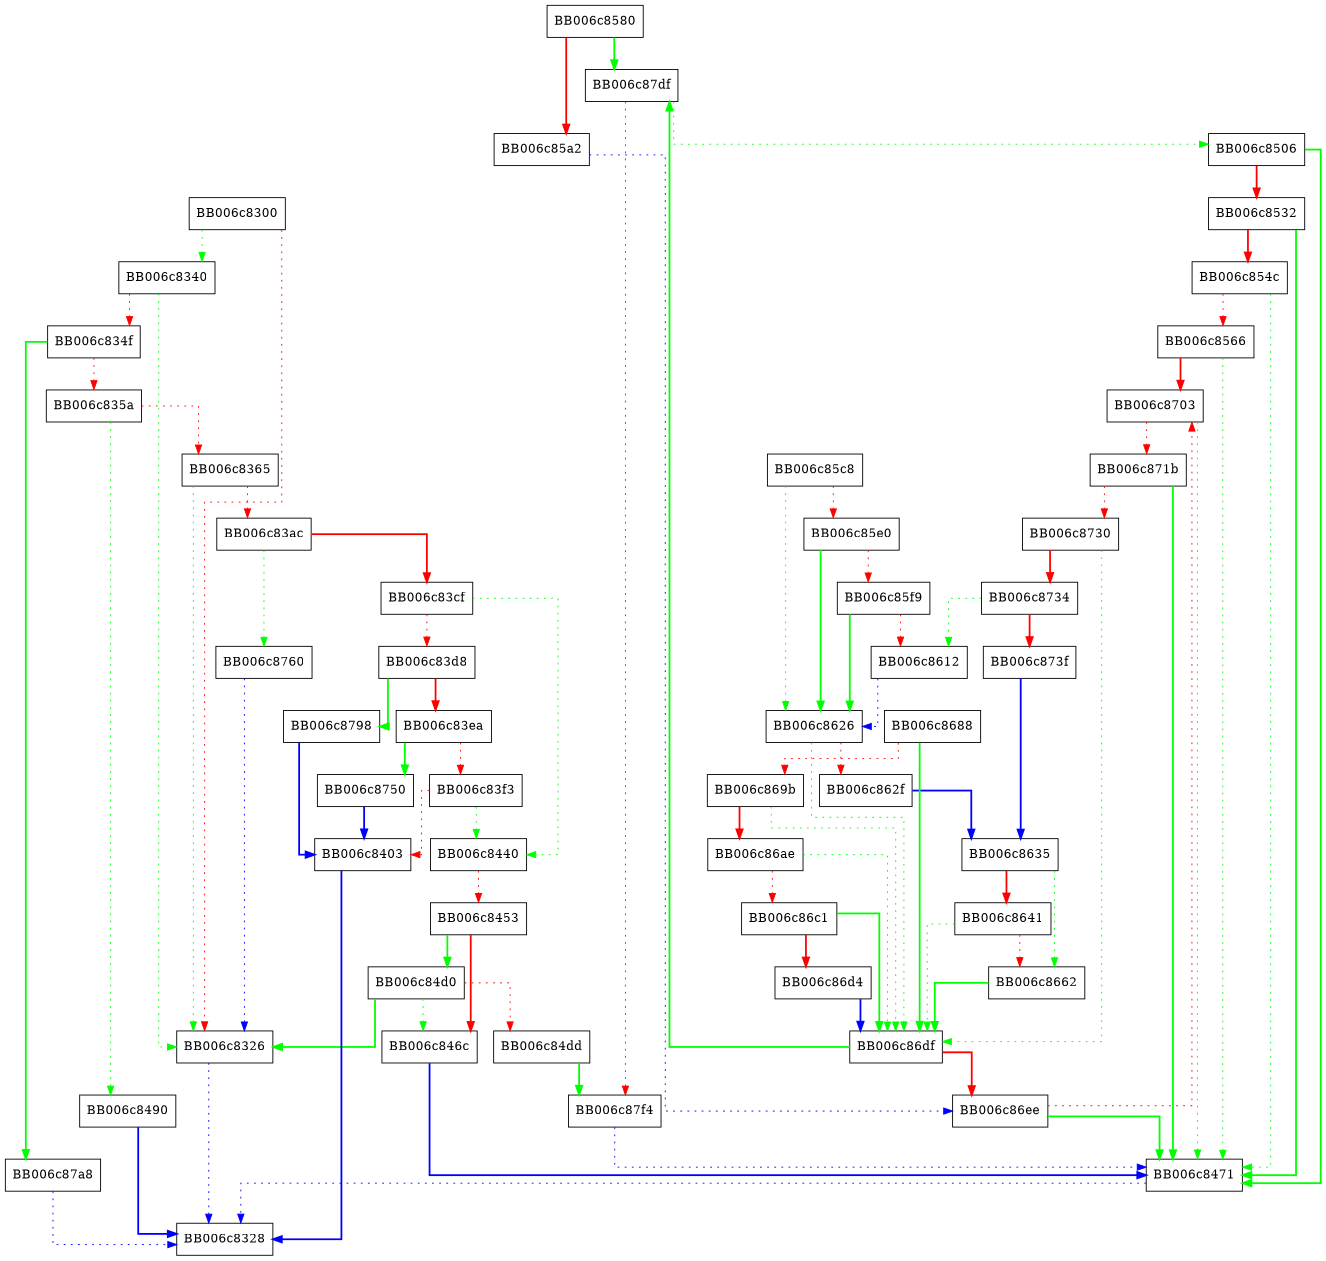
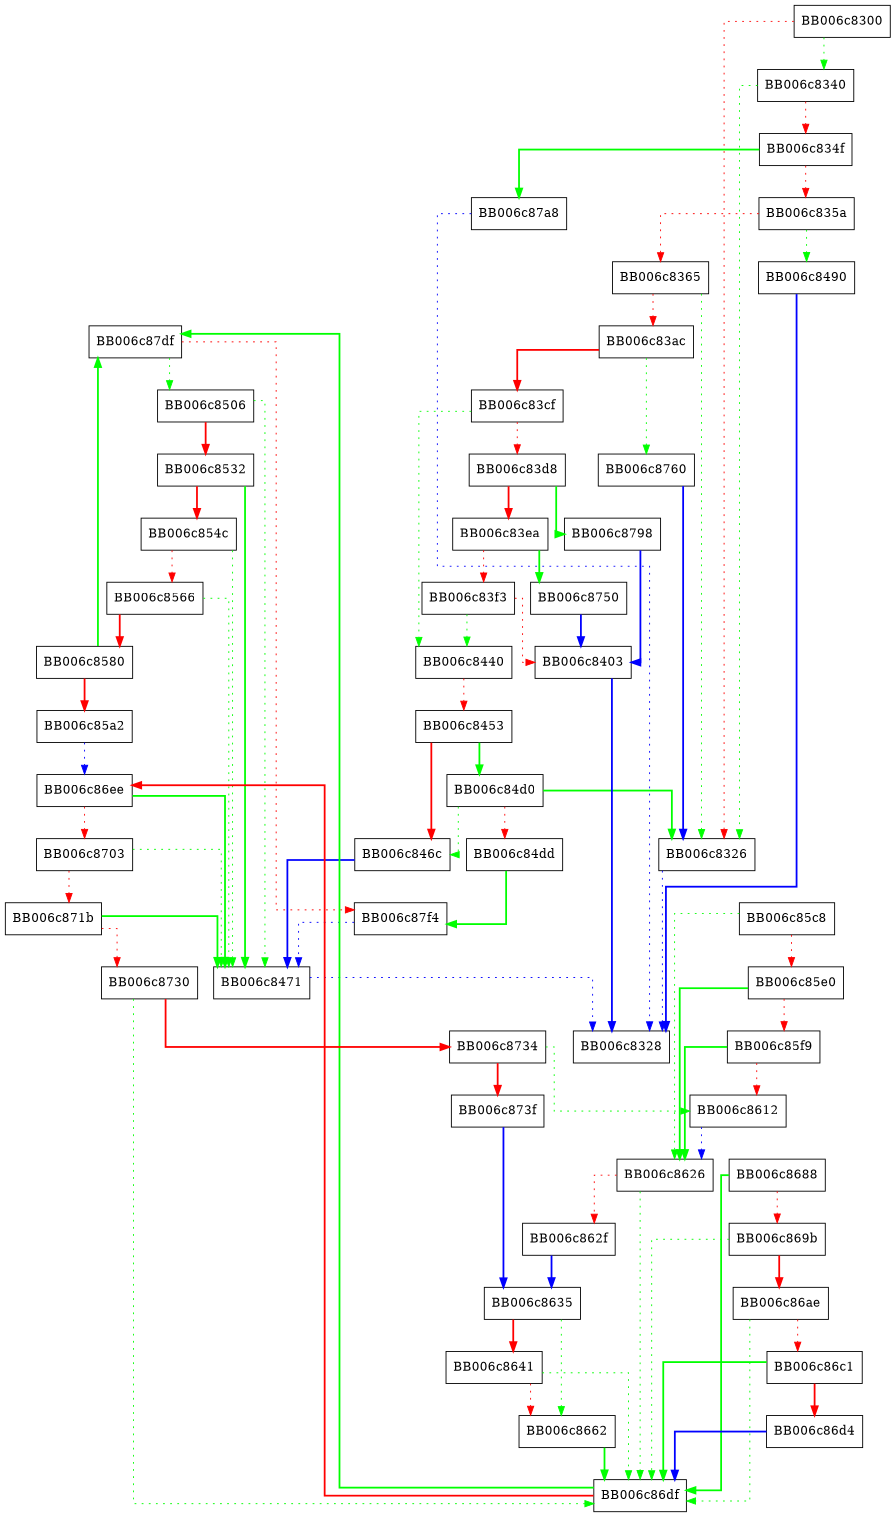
  digraph {
    splines=ortho
    node [shape=box]
    edge [color=green style=dotted]
    BB006c8300
    BB006c8340
    BB006c8326
    BB006c834f
    BB006c8328
    BB006c87a8
    BB006c835a
    BB006c8490
    BB006c8365
    BB006c83ac
    BB006c8760
    BB006c83cf
    BB006c8440
    BB006c83d8
    BB006c8453
    BB006c8798
    BB006c83ea
    BB006c84d0
    BB006c846c
    BB006c8403
    BB006c8750
    BB006c83f3
    BB006c84dd
    BB006c8471
    BB006c87f4
    BB006c8506
    BB006c8532
    BB006c854c
    BB006c8566
    BB006c8580
    BB006c87df
    BB006c85a2
    BB006c86ee
    BB006c8703
    BB006c871b
    BB006c85c8
    BB006c8626
    BB006c85e0
    BB006c86df
    BB006c862f
    BB006c85f9
    BB006c8635
    BB006c8612
    BB006c8662
    BB006c8641
    BB006c8688
    BB006c869b
    BB006c86ae
    BB006c86c1
    BB006c86d4
    BB006c8730
    BB006c8734
    BB006c873f
    BB006c8300 -> BB006c8340
    BB006c8300 -> BB006c8326 [color=red]
    BB006c8340 -> BB006c8326
    BB006c8340 -> BB006c834f [color=red]
    BB006c8326 -> BB006c8328 [color=blue]
    BB006c834f -> BB006c87a8 [style=bold]
    BB006c834f -> BB006c835a [color=red]
    BB006c87a8 -> BB006c8328 [color=blue]
    BB006c835a -> BB006c8490
    BB006c835a -> BB006c8365 [color=red]
    BB006c8490 -> BB006c8328 [color=blue style=bold]
    BB006c8365 -> BB006c8326
    BB006c8365 -> BB006c83ac [color=red]
    BB006c83ac -> BB006c8760
    BB006c83ac -> BB006c83cf [color=red style=bold]
-   BB006c8760 -> BB006c8326 [color=blue]
+   BB006c8760 -> BB006c8326 [color=blue style=bold]
    BB006c83cf -> BB006c8440
    BB006c83cf -> BB006c83d8 [color=red]
    BB006c8440 -> BB006c8453 [color=red]
    BB006c83d8 -> BB006c8798 [style=bold]
    BB006c83d8 -> BB006c83ea [color=red style=bold]
    BB006c8453 -> BB006c84d0 [style=bold]
    BB006c8453 -> BB006c846c [color=red style=bold]
    BB006c8798 -> BB006c8403 [color=blue style=bold]
    BB006c83ea -> BB006c8750 [style=bold]
    BB006c83ea -> BB006c83f3 [color=red]
    BB006c84d0 -> BB006c8326 [style=bold]
    BB006c84d0 -> BB006c846c
    BB006c84d0 -> BB006c84dd [color=red]
    BB006c846c -> BB006c8471 [color=blue style=bold]
    BB006c8403 -> BB006c8328 [color=blue style=bold]
    BB006c8750 -> BB006c8403 [color=blue style=bold]
    BB006c83f3 -> BB006c8440
    BB006c83f3 -> BB006c8403 [color=red]
    BB006c84dd -> BB006c87f4 [style=bold]
    BB006c8471 -> BB006c8328 [color=blue]
    BB006c87f4 -> BB006c8471 [color=blue]
-   BB006c8506 -> BB006c8471 [style=bold]
+   BB006c8506 -> BB006c8471
    BB006c8506 -> BB006c8532 [color=red style=bold]
    BB006c8532 -> BB006c8471 [style=bold]
    BB006c8532 -> BB006c854c [color=red style=bold]
    BB006c854c -> BB006c8471
    BB006c854c -> BB006c8566 [color=red]
    BB006c8566 -> BB006c8471
-   BB006c8566 -> BB006c8703 [color=red style=bold]
+   BB006c8566 -> BB006c8580 [color=red style=bold]
    BB006c8580 -> BB006c87df [style=bold]
    BB006c8580 -> BB006c85a2 [color=red style=bold]
    BB006c87df -> BB006c87f4 [color=red]
    BB006c87df -> BB006c8506
    BB006c85a2 -> BB006c86ee [color=blue]
    BB006c86ee -> BB006c8471 [style=bold]
    BB006c86ee -> BB006c8703 [color=red]
    BB006c8703 -> BB006c8471
    BB006c8703 -> BB006c871b [color=red]
    BB006c871b -> BB006c8471 [style=bold]
    BB006c871b -> BB006c8730 [color=red]
    BB006c85c8 -> BB006c8626
    BB006c85c8 -> BB006c85e0 [color=red]
    BB006c8626 -> BB006c86df
    BB006c8626 -> BB006c862f [color=red]
    BB006c85e0 -> BB006c8626 [style=bold]
    BB006c85e0 -> BB006c85f9 [color=red]
    BB006c86df -> BB006c87df [style=bold]
    BB006c86df -> BB006c86ee [color=red style=bold]
    BB006c862f -> BB006c8635 [color=blue style=bold]
    BB006c85f9 -> BB006c8626 [style=bold]
    BB006c85f9 -> BB006c8612 [color=red]
    BB006c8635 -> BB006c8662
    BB006c8635 -> BB006c8641 [color=red style=bold]
    BB006c8612 -> BB006c8626 [color=blue]
    BB006c8662 -> BB006c86df [style=bold]
    BB006c8641 -> BB006c86df
    BB006c8641 -> BB006c8662 [color=red]
    BB006c8688 -> BB006c86df [style=bold]
    BB006c8688 -> BB006c869b [color=red]
    BB006c869b -> BB006c86df
    BB006c869b -> BB006c86ae [color=red style=bold]
    BB006c86ae -> BB006c86df
    BB006c86ae -> BB006c86c1 [color=red]
    BB006c86c1 -> BB006c86df [style=bold]
    BB006c86c1 -> BB006c86d4 [color=red style=bold]
    BB006c86d4 -> BB006c86df [color=blue style=bold]
    BB006c8730 -> BB006c86df
    BB006c8730 -> BB006c8734 [color=red style=bold]
    BB006c8734 -> BB006c8612
    BB006c8734 -> BB006c873f [color=red style=bold]
    BB006c873f -> BB006c8635 [color=blue style=bold]
  }
